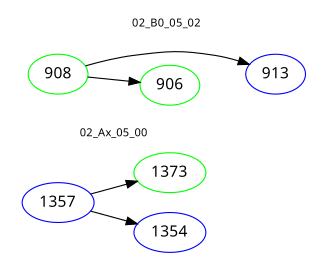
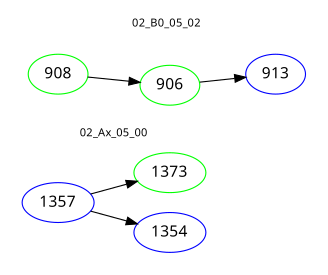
  digraph {
    fontname="Noto Sans"
    rankdir=LR
    node [color=blue fontname="Noto Sans"]
    edge [color=black fontname="Noto Sans"]
    n1 [label=1357]
    n2 [label=1354]
    n3 [color=green label=1373]
    n4 [color=green label=908]
    n5 [color=green label=906]
    n6 [label=913]
    subgraph cluster_1 {
      color=white
      fontsize=10
      label="02_Ax_05_00"
      n1
      n2
      n3
    }
    subgraph cluster_2 {
      color=white
      fontsize=10
      label="02_B0_05_02"
      n4
      n5
      n6
    }
    n1 -> n2
    n1 -> n3
    n4 -> n5
-   n4 -> n6
+   n5 -> n6
  }
